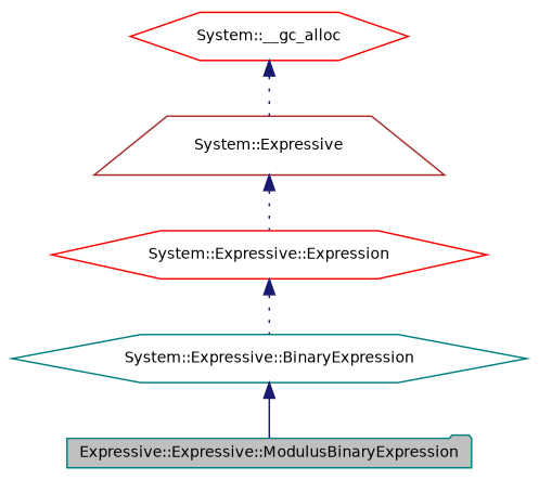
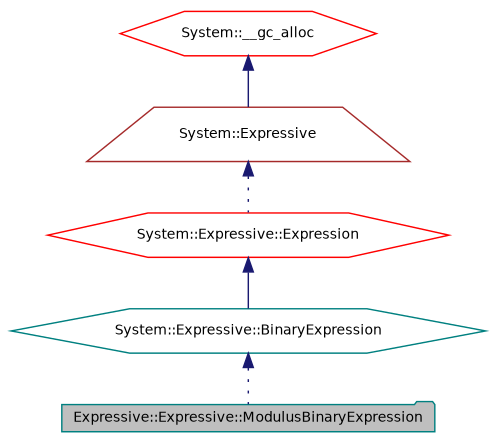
  digraph {
    node [color=teal fillcolor=white fontname=Helvetica fontsize=10 shape=hexagon style=filled]
    edge [color=midnightblue dir=back fontname=Helvetica fontsize=10 labelfontname=Helvetica labelfontsize=10 style=dotted]
    n1 [fillcolor=grey75 fontcolor=black height=0.2 label="Expressive::Expressive::ModulusBinaryExpression" shape=folder width=0.4]
    n2 [height=0.2 label="System::Expressive::BinaryExpression" width=0.4]
    n3 [color=red height=0.2 label="System::Expressive::Expression" width=0.4]
    n4 [color=brown height=0.2 label="System::Expressive" shape=trapezium width=0.4]
    n5 [color=red height=0.2 label="System::__gc_alloc" width=0.4]
-   n2 -> n1 [style=solid]
-   n3 -> n2
+   n2 -> n1
+   n3 -> n2 [style=solid]
    n4 -> n3
-   n5 -> n4
+   n5 -> n4 [style=solid]
  }
